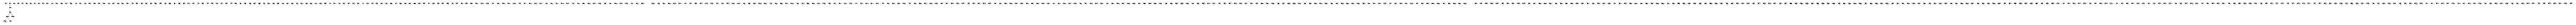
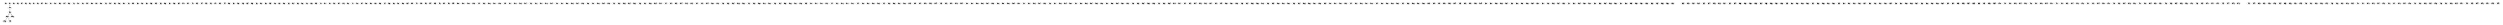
  graph {
    id_0
    id_1
    id_110
    id_316
    id_2
    id_3
    id_4
    id_5
    id_6
    id_7
    id_8
    id_9
    id_10
    id_11
    id_12
    id_13
    id_14
    id_15
    id_16
    id_17
    id_18
    id_19
    id_20
    id_21
    id_22
    id_23
    id_24
    id_25
    id_26
    id_27
    id_28
    id_29
    id_30
    id_31
    id_32
    id_33
    id_34
    id_35
    id_36
    id_37
    id_38
    id_39
    id_40
    id_41
    id_42
    id_43
    id_44
    id_45
    id_46
    id_47
    id_48
    id_49
    id_50
    id_51
    id_52
    id_53
    id_54
    id_55
    id_56
    id_57
    id_58
    id_59
    id_60
    id_61
    id_62
    id_63
    id_64
    id_65
    id_66
    id_67
    id_68
    id_69
    id_70
    id_71
    id_72
    id_73
    id_74
    id_75
    id_76
    id_77
    id_78
    id_79
    id_80
    id_81
    id_82
    id_83
    id_84
    id_85
    id_86
    id_87
    id_88
    id_89
    id_90
    id_91
    id_92
    id_93
    id_94
    id_95
    id_96
    id_97
    id_98
    id_99
    id_100
    id_101
    id_102
    id_103
    id_104
    id_105
    id_106
    id_107
    id_108
    id_109
    id_159
    id_495
    id_111
    id_112
    id_113
    id_114
    id_115
    id_116
    id_117
    id_118
    id_119
    id_120
    id_121
    id_122
    id_123
    id_124
    id_125
    id_126
    id_127
    id_128
    id_129
    id_130
    id_131
    id_132
    id_133
+   id_134
    id_135
    id_136
    id_137
    id_138
    id_139
    id_140
    id_141
    id_142
    id_143
    id_144
    id_145
    id_146
    id_147
    id_148
    id_149
    id_150
    id_151
    id_152
    id_153
    id_154
    id_155
    id_156
    id_157
    id_158
    id_458
    id_490
    n165 [label=id_860]
    id_161
    id_162
    id_163
    id_164
    id_165
    id_166
    id_167
    id_168
    id_169
    id_170
    id_171
    id_172
    id_173
    id_174
    id_175
    id_176
    id_177
    id_178
    id_179
    id_180
    id_181
    id_182
    id_183
    id_184
    id_185
    id_186
    id_187
    id_188
    n194 [label=id_789]
    id_190
    id_191
    id_192
    id_193
    id_194
    id_195
    id_196
    id_197
    id_198
    id_199
    id_200
    id_201
    id_202
    id_203
    id_204
    id_205
    id_206
    id_207
    id_208
    id_209
    id_210
    id_211
    id_212
    id_213
    id_214
    id_215
    id_216
    id_217
    id_218
    id_219
    id_220
    id_221
    id_222
    id_223
    id_224
    id_225
    id_226
    id_227
    id_228
    id_229
    id_230
    id_231
    id_232
    id_233
    id_234
    id_235
    id_236
    id_237
    id_238
    id_239
    id_240
    id_241
    id_242
    id_243
    id_244
    id_245
    id_246
    id_247
    id_248
    id_249
    id_250
    id_251
    id_252
    id_253
    id_254
    id_255
    id_256
    id_257
    id_258
    id_259
    id_260
    id_261
    id_262
    id_263
    id_264
    id_265
    id_266
    id_267
    id_268
    id_269
    id_270
    id_271
    id_272
    id_273
    id_274
    id_275
    id_276
    id_277
    id_278
    id_279
    id_280
    id_281
    id_282
    id_283
    id_284
    id_285
    id_286
    id_287
    id_288
+   id_289
    id_290
    id_291
    id_292
    id_293
    id_294
    id_295
    id_296
    id_297
    id_298
    id_299
    id_300
    id_301
    id_302
    id_303
    id_304
    id_305
    id_306
    id_307
    id_308
    id_309
    id_310
    id_311
    id_312
    id_313
    id_314
    id_315
    id_317
    id_318
    id_319
    id_320
    id_321
    id_322
    id_323
    id_324
    id_325
    id_326
    id_327
    id_328
    id_329
    id_330
    id_331
    id_332
    id_333
    id_334
    id_335
    id_336
    id_337
-   id_338
    id_339
    id_340
    id_341
    id_342
    id_343
    id_344
    id_345
    id_346
    id_347
    id_348
    id_349
    id_350
    id_351
    id_352
    id_353
    id_354
    id_355
    id_356
    id_357
    id_358
    id_359
    id_360
    id_361
    id_362
    id_363
    id_364
    id_365
    id_366
    id_367
    id_368
    id_369
    id_370
    id_371
    id_372
    id_373
    id_374
    id_375
    id_376
    id_377
    id_378
    id_379
    id_380
    id_381
    id_382
    id_383
    id_384
    id_385
    id_386
    id_387
    id_388
    id_389
    id_390
    id_391
    id_392
    id_393
    id_394
    id_395
    id_396
    id_397
    id_398
    id_399
    id_400
    id_401
    id_402
    id_403
    id_404
    id_405
    id_406
    id_407
    id_408
    id_409
    id_410
    id_411
    id_412
    id_413
    id_414
    id_415
    id_416
    id_417
    id_418
    id_419
    id_420
    id_421
    id_422
    id_423
    id_424
    id_425
    id_426
    id_427
    id_428
    id_429
    id_430
    id_431
    id_432
    id_433
    id_434
    id_435
    id_436
    id_437
    id_438
    id_439
    id_440
    id_441
    id_442
    id_443
    id_444
    id_445
    id_446
-   id_447
    id_448
    id_449
    id_450
    id_451
    id_452
    id_453
    id_454
    id_455
    id_456
    id_457
    id_459
    id_460
    id_461
    id_462
    id_463
    id_464
    id_465
    id_466
    id_467
    id_468
    id_469
    id_470
    id_471
    id_472
    id_473
    id_474
    id_475
    id_476
    id_477
    id_478
    id_479
    id_480
    id_481
    id_482
    id_483
    id_484
    id_485
    id_486
    id_487
    id_488
    id_489
    id_491
    id_492
    id_493
    id_494
    id_496
    id_497
    id_498
    id_499
    id_1 -- id_110 [label=1]
    id_110 -- id_316 [label=1]
    id_316 -- id_159 [label=1]
    id_316 -- id_495 [label=1]
    id_159 -- id_458 [label=1]
    id_159 -- id_490 [label=1]
  }
